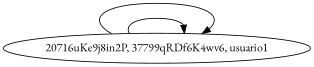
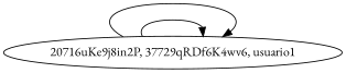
  digraph {
    rankdir=LR
    fontname="EB Garamond"
    edge [fontname="EB Garamond"]
-   n1 [label="20716uKe9j8in2P, 37799qRDf6K4wv6, usuario1" fontname="EB Garamond"]
+   n1 [label="20716uKe9j8in2P, 37729qRDf6K4wv6, usuario1" fontname="EB Garamond"]
    n1 -> n1
    n1 -> n1
  }
